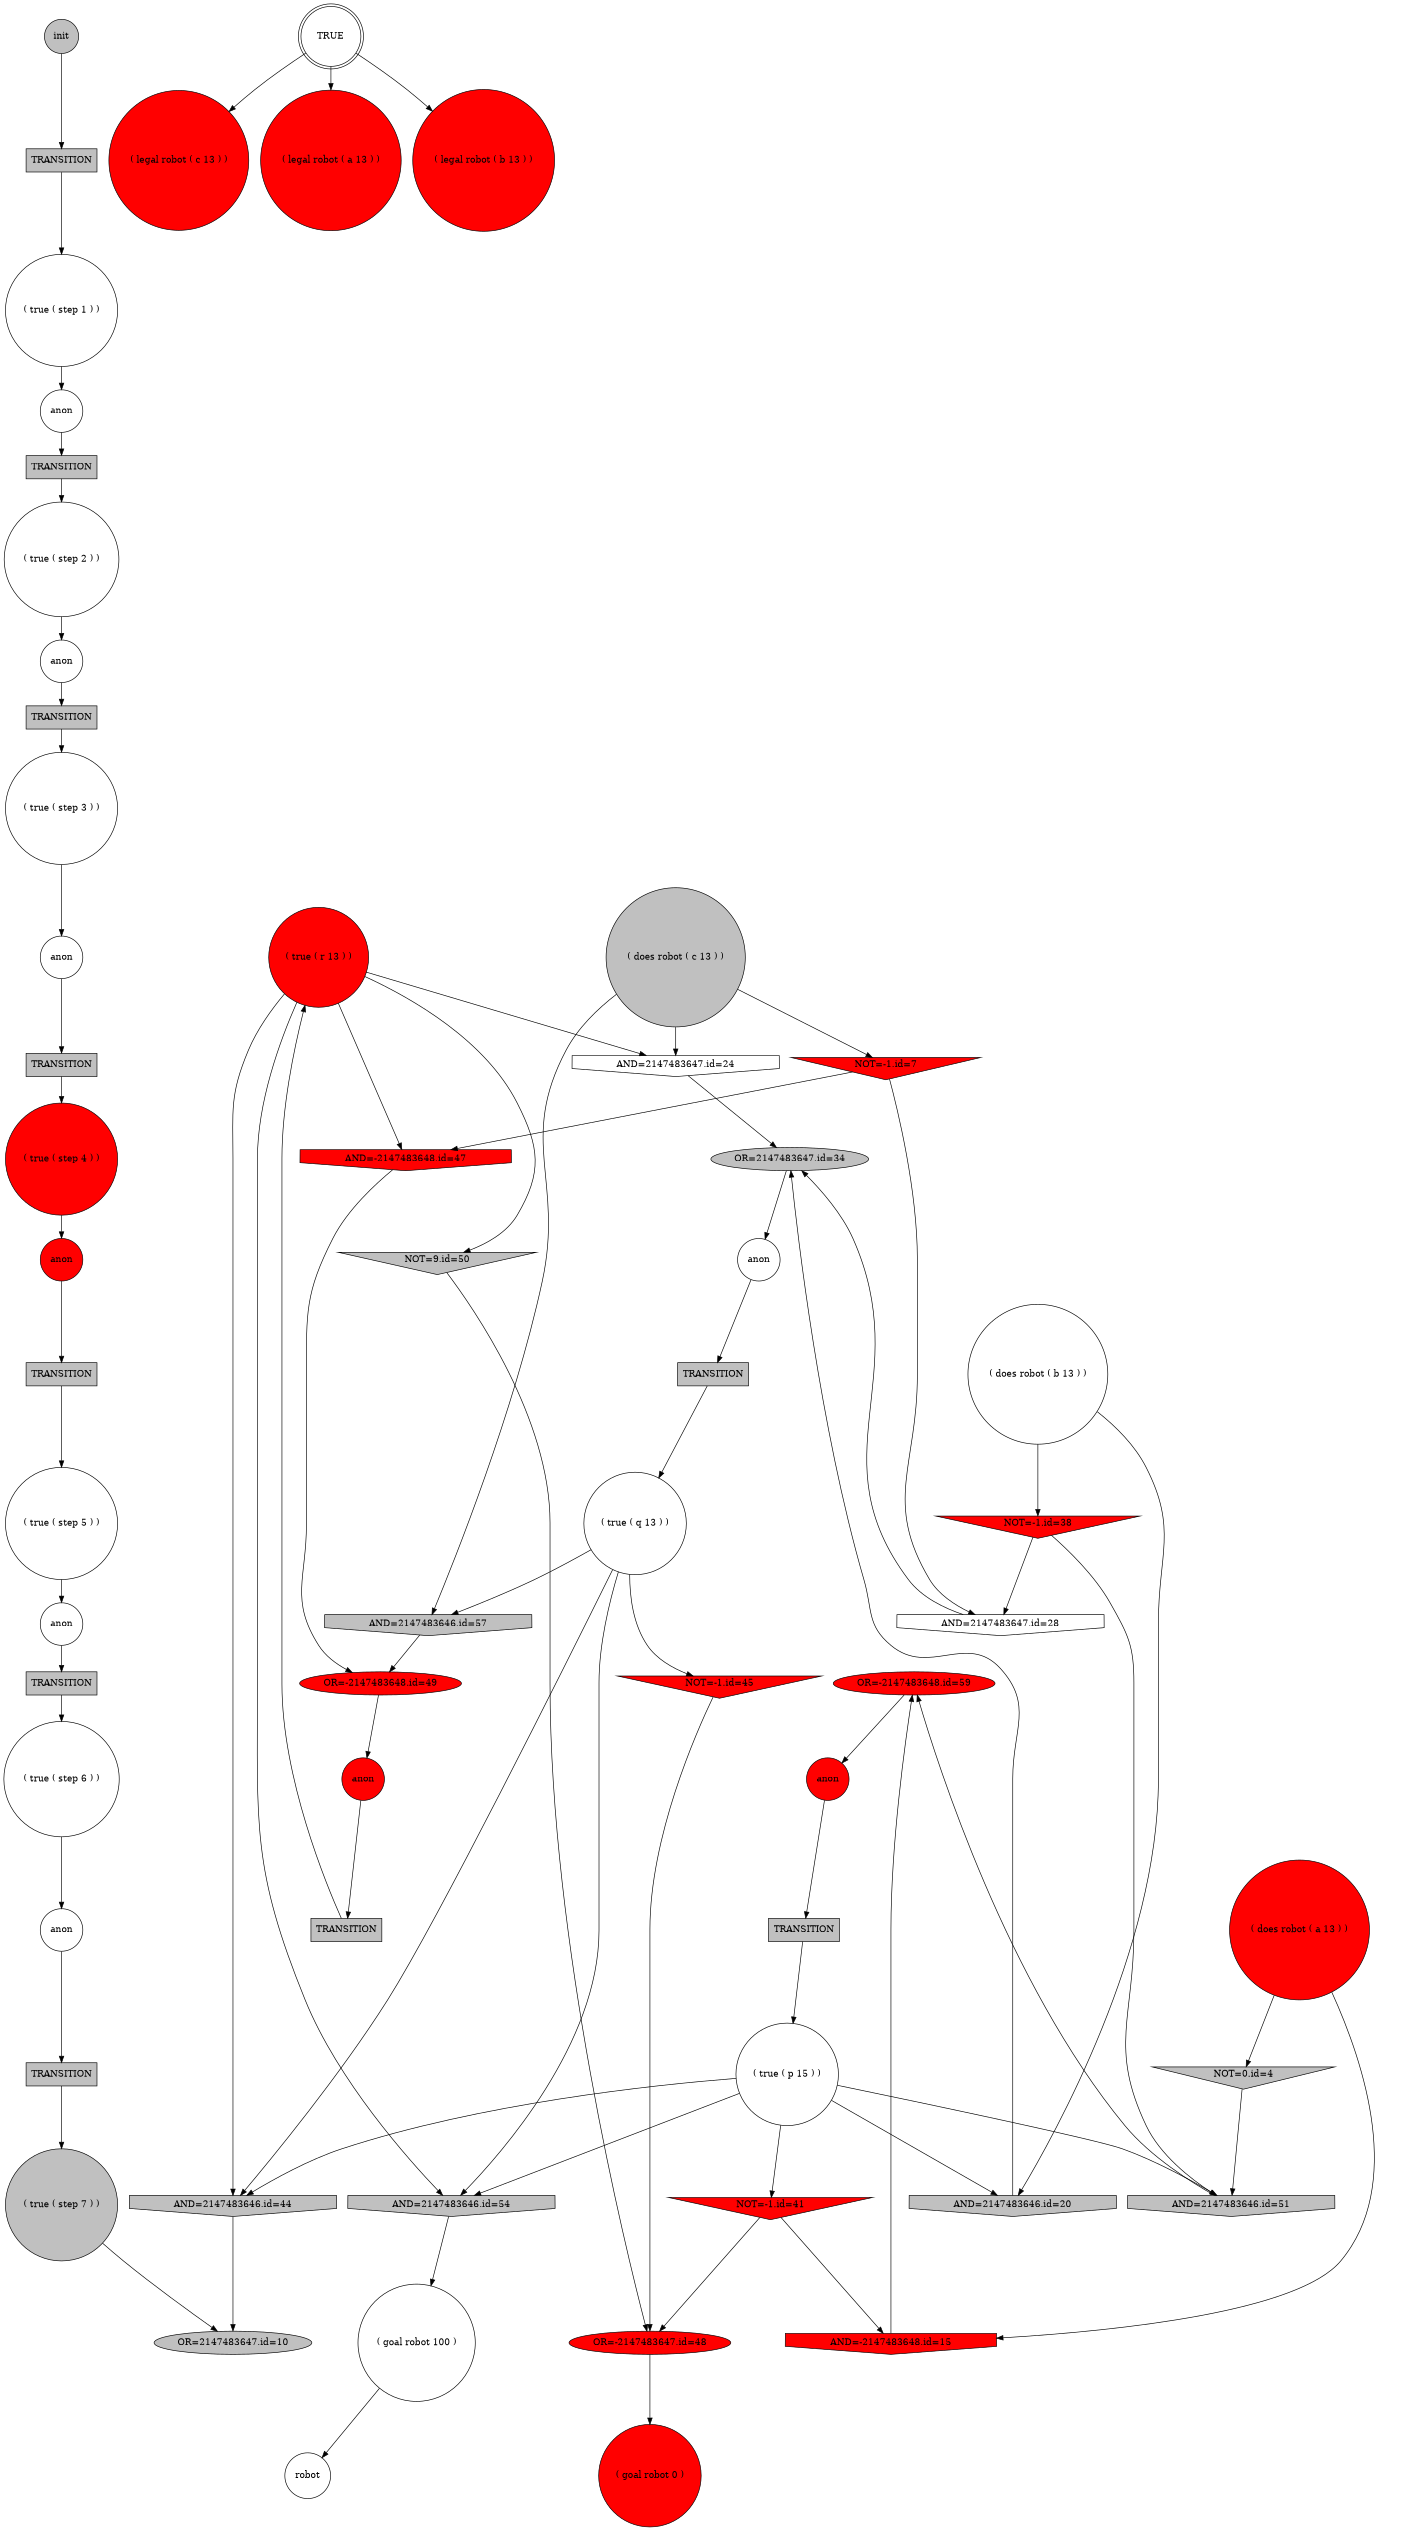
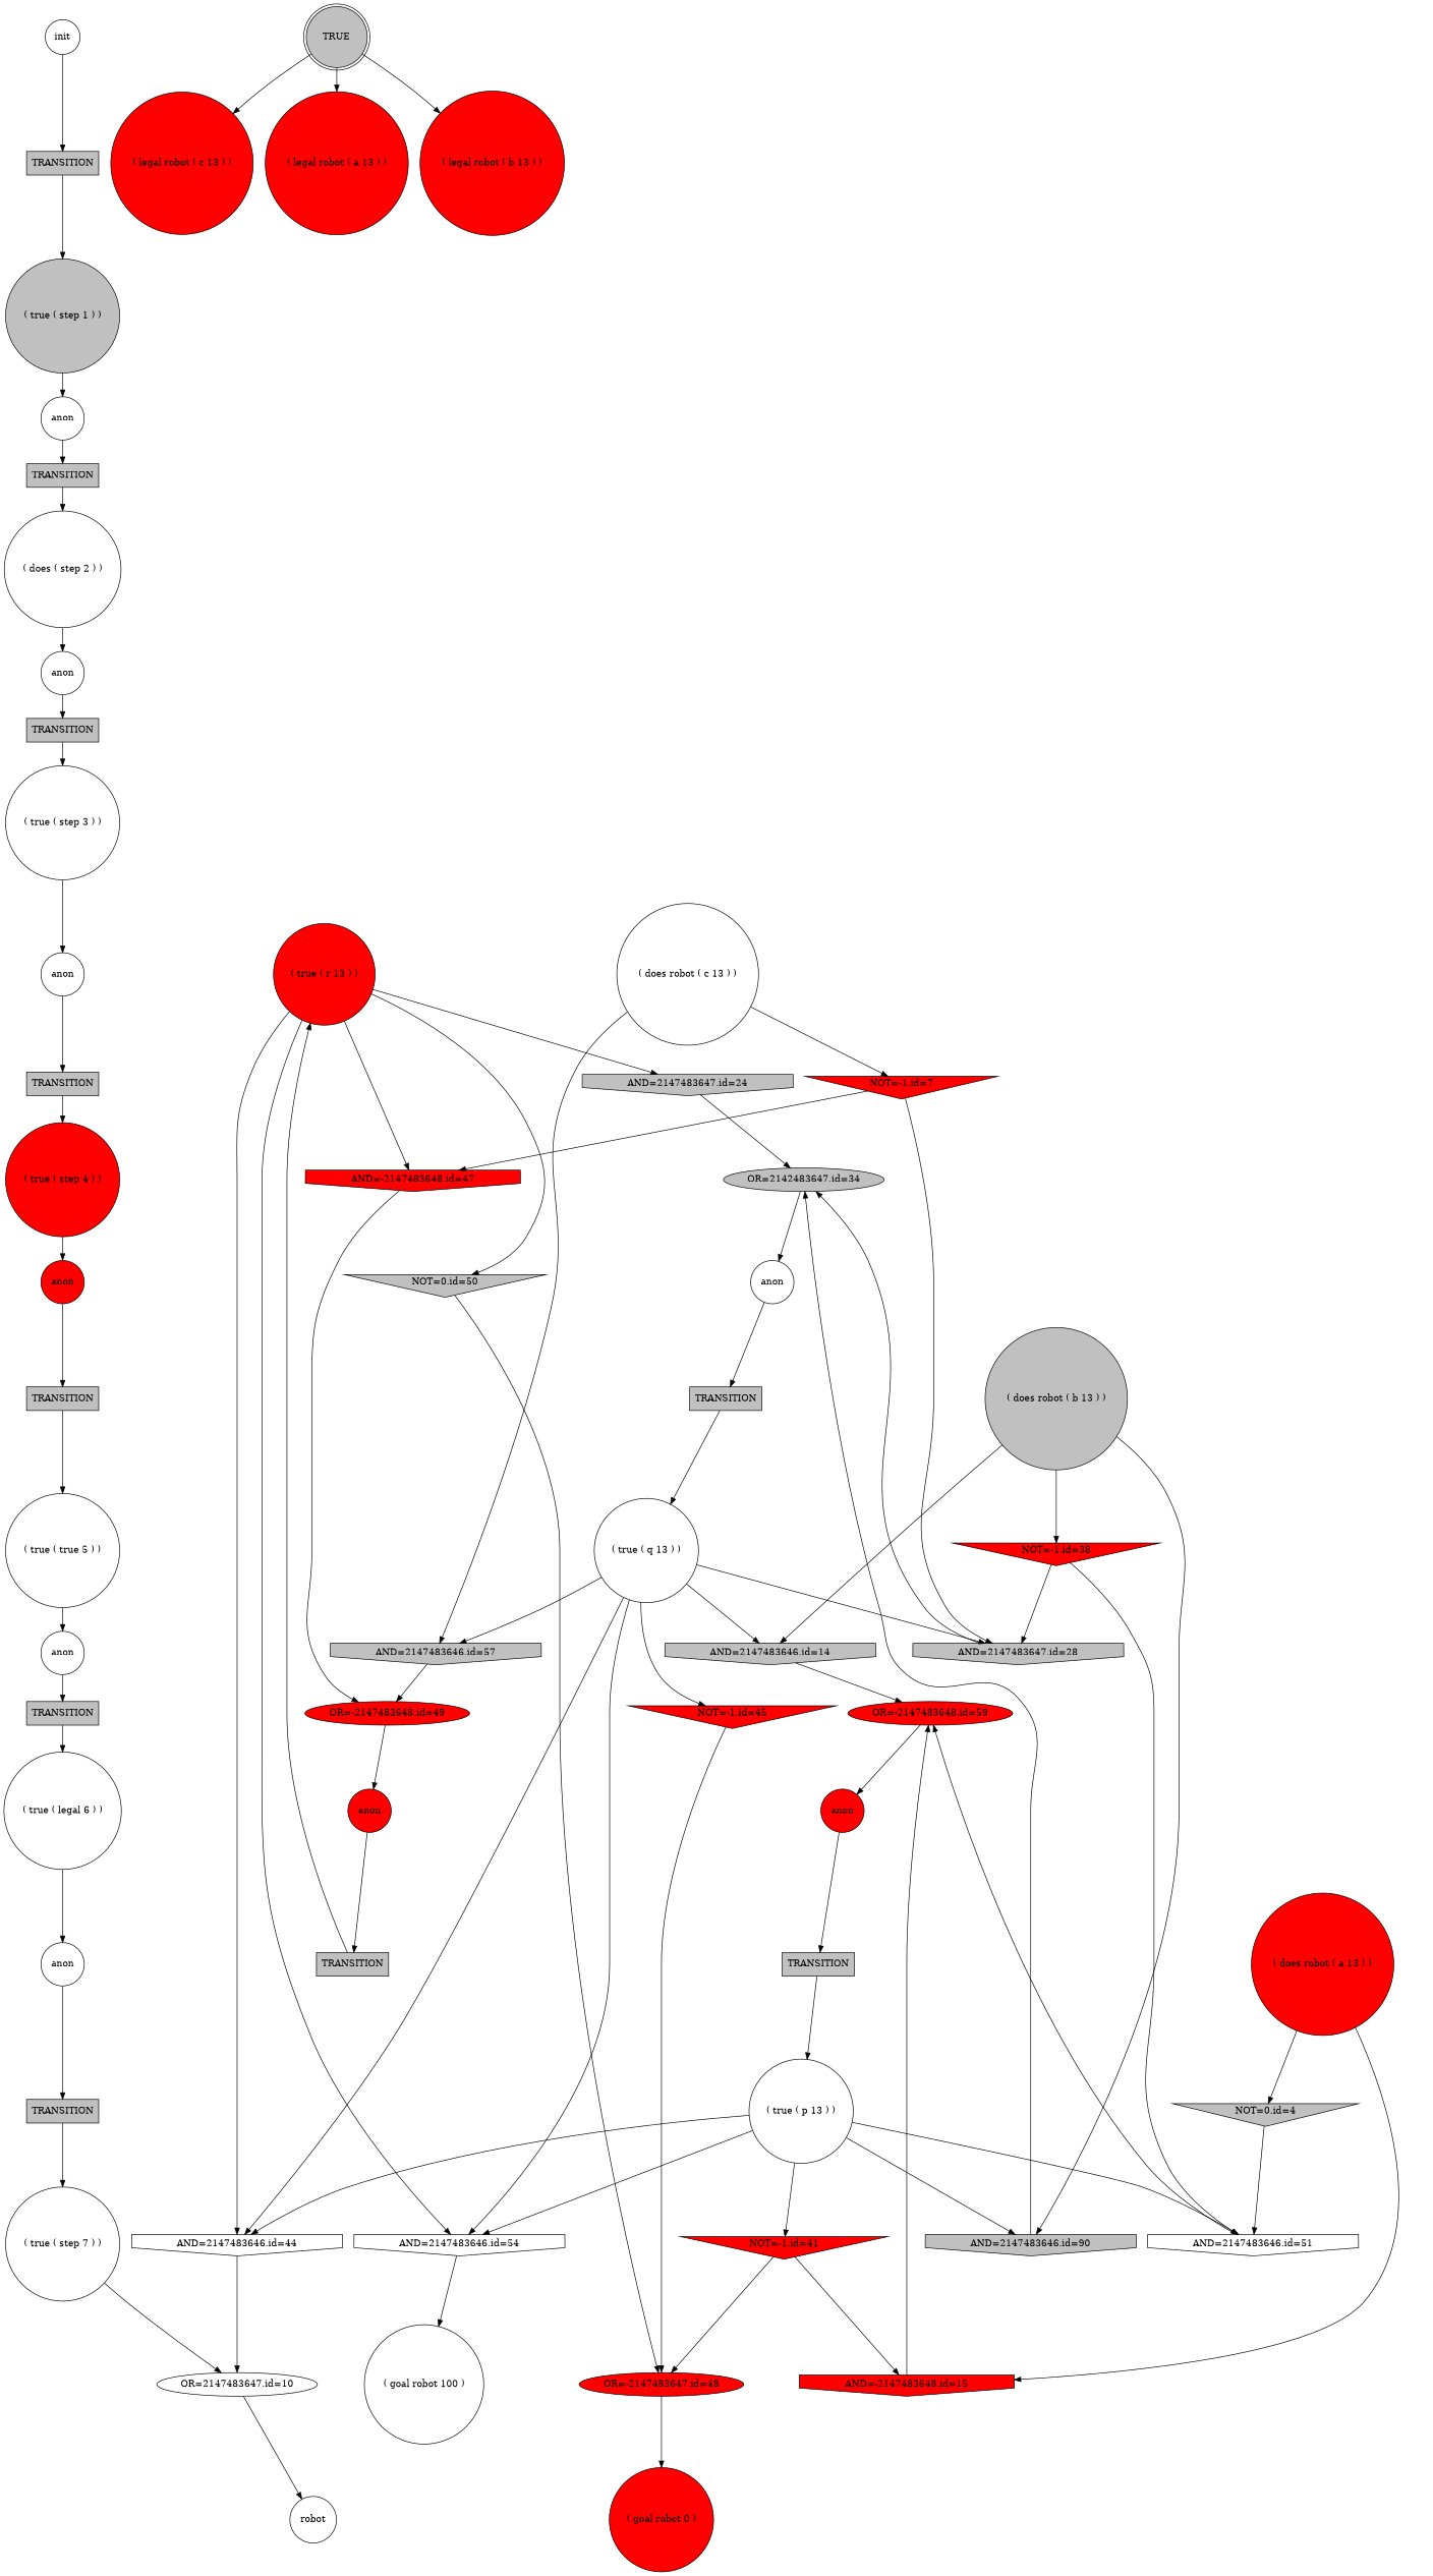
  digraph {
    node [fillcolor=grey shape=circle style=filled]
    n1 [fillcolor=white label=anon]
    n2 [label=TRANSITION shape=box]
    n3 [fillcolor=white label="( true ( step 3 ) )"]
    n4 [fillcolor=white label=anon]
-   n5 [fillcolor=white label=TRUE shape=doublecircle]
+   n5 [label=TRUE shape=doublecircle]
    n6 [fillcolor=red label="( legal robot ( c 13 ) )"]
    n7 [fillcolor=red label="( legal robot ( a 13 ) )"]
    n8 [fillcolor=red label="( legal robot ( b 13 ) )"]
    n9 [label=TRANSITION shape=box]
    n10 [fillcolor=red label="( true ( r 13 ) )"]
    n11 [fillcolor=red label="AND=-2147483648.id=47" shape=invhouse]
-   n12 [label="NOT=9.id=50" shape=invtriangle]
-   n13 [label="AND=2147483646.id=44" shape=invhouse]
-   n14 [fillcolor=white label="AND=2147483647.id=24" shape=invhouse]
-   n15 [label="AND=2147483646.id=54" shape=invhouse]
+   n12 [label="NOT=0.id=50" shape=invtriangle]
+   n13 [fillcolor=white label="AND=2147483646.id=44" shape=invhouse]
+   n14 [label="AND=2147483647.id=24" shape=invhouse]
+   n15 [fillcolor=white label="AND=2147483646.id=54" shape=invhouse]
    n16 [fillcolor=red label="OR=-2147483648.id=49" shape=ellipse]
    n17 [fillcolor=red label="OR=-2147483647.id=48" shape=ellipse]
-   n18 [label="OR=2147483647.id=10" shape=ellipse]
-   n19 [label="OR=2147483647.id=34" shape=ellipse]
+   n18 [fillcolor=white label="OR=2147483647.id=10" shape=ellipse]
+   n19 [label="OR=2142483647.id=34" shape=ellipse]
    n20 [fillcolor=white label="( goal robot 100 )"]
-   n21 [label="( true ( step 7 ) )"]
+   n21 [fillcolor=white label="( true ( step 7 ) )"]
    n22 [fillcolor=white label=robot]
    n23 [label="NOT=0.id=4" shape=invtriangle]
-   n24 [label="AND=2147483646.id=51" shape=invhouse]
+   n24 [fillcolor=white label="AND=2147483646.id=51" shape=invhouse]
    n25 [fillcolor=red label="OR=-2147483648.id=59" shape=ellipse]
    n26 [fillcolor=red label=anon]
    n27 [fillcolor=white label=anon]
    n28 [label=TRANSITION shape=box]
-   n29 [fillcolor=white label="( true ( step 2 ) )"]
+   n29 [fillcolor=white label="( does ( step 2 ) )"]
    n30 [fillcolor=white label=anon]
    n31 [label=TRANSITION shape=box]
    n32 [fillcolor=red label="NOT=-1.id=7" shape=invtriangle]
-   n33 [fillcolor=white label="AND=2147483647.id=28" shape=invhouse]
+   n33 [label="AND=2147483647.id=28" shape=invhouse]
    n34 [fillcolor=white label=anon]
    n35 [fillcolor=red label=anon]
-   n36 [label=init]
+   n36 [fillcolor=white label=init]
    n37 [label=TRANSITION shape=box]
-   n38 [fillcolor=white label="( true ( step 1 ) )"]
-   n39 [fillcolor=white label="( does robot ( b 13 ) )"]
-   n40 [label="AND=2147483646.id=20" shape=invhouse]
+   n38 [label="( true ( step 1 ) )"]
+   n39 [label="( does robot ( b 13 ) )"]
+   n40 [label="AND=2147483646.id=90" shape=invhouse]
    n41 [fillcolor=red label="NOT=-1.id=38" shape=invtriangle]
+   n42 [label="AND=2147483646.id=14" shape=invhouse]
    n43 [fillcolor=white label=anon]
    n44 [label=TRANSITION shape=box]
-   n45 [fillcolor=white label="( true ( step 6 ) )"]
+   n45 [fillcolor=white label="( true ( legal 6 ) )"]
    n46 [fillcolor=red label="( goal robot 0 )"]
    n47 [label=TRANSITION shape=box]
    n48 [label=TRANSITION shape=box]
    n49 [fillcolor=red label="AND=-2147483648.id=15" shape=invhouse]
-   n50 [fillcolor=white label="( true ( p 15 ) )"]
+   n50 [fillcolor=white label="( true ( p 13 ) )"]
    n51 [fillcolor=red label="NOT=-1.id=41" shape=invtriangle]
    n52 [label=TRANSITION shape=box]
    n53 [fillcolor=red label="( true ( step 4 ) )"]
    n54 [fillcolor=red label=anon]
    n55 [label=TRANSITION shape=box]
-   n56 [fillcolor=white label="( true ( step 5 ) )"]
+   n56 [fillcolor=white label="( true ( true 5 ) )"]
    n57 [fillcolor=white label="( true ( q 13 ) )"]
    n58 [label="AND=2147483646.id=57" shape=invhouse]
    n59 [fillcolor=red label="NOT=-1.id=45" shape=invtriangle]
-   n60 [label="( does robot ( c 13 ) )"]
+   n60 [fillcolor=white label="( does robot ( c 13 ) )"]
    n61 [fillcolor=red label="( does robot ( a 13 ) )"]
    n1 -> n2
    n2 -> n3
    n3 -> n4
    n4 -> n47
    n5 -> n6
    n5 -> n7
    n5 -> n8
    n9 -> n10
    n10 -> n11
    n10 -> n12
    n10 -> n13
    n10 -> n14
    n10 -> n15
    n11 -> n16
    n12 -> n17
    n13 -> n18
    n14 -> n19
    n15 -> n20
    n16 -> n35
    n17 -> n46
-   n20 -> n22
+   n18 -> n22
    n19 -> n34
    n21 -> n18
    n23 -> n24
    n24 -> n25
    n25 -> n26
    n26 -> n48
    n27 -> n28
    n28 -> n29
    n29 -> n1
    n30 -> n31
    n31 -> n21
    n32 -> n11
    n32 -> n33
    n33 -> n19
    n34 -> n52
    n35 -> n9
    n36 -> n37
    n37 -> n38
    n38 -> n27
    n39 -> n40
    n39 -> n41
+   n39 -> n42
    n40 -> n19
    n41 -> n24
    n41 -> n33
+   n42 -> n25
    n43 -> n44
    n44 -> n45
    n45 -> n30
    n47 -> n53
    n48 -> n50
    n49 -> n25
    n50 -> n13
    n50 -> n15
    n50 -> n24
    n50 -> n40
    n50 -> n51
    n51 -> n17
    n51 -> n49
    n52 -> n57
    n53 -> n54
    n54 -> n55
    n55 -> n56
    n56 -> n43
    n57 -> n13
    n57 -> n15
+   n57 -> n33
+   n57 -> n42
    n57 -> n58
    n57 -> n59
    n58 -> n16
    n59 -> n17
-   n60 -> n14
    n60 -> n32
    n60 -> n58
    n61 -> n23
    n61 -> n49
  }
